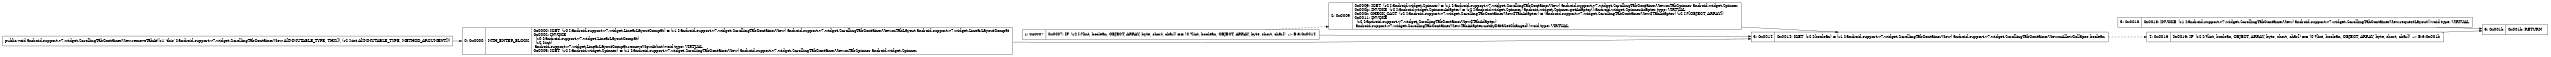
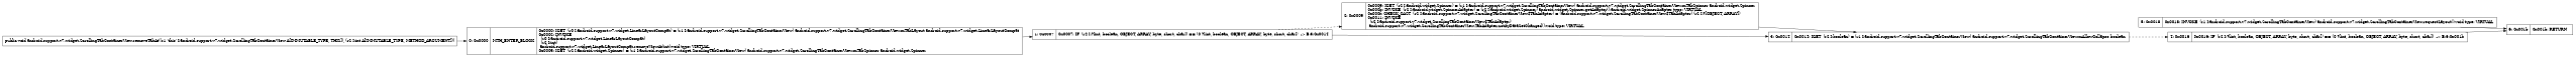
  digraph {
    rankdir=LR
    node [shape=record]
    n1 [label="{0\:\ 0x0000|MTH_ENTER_BLOCK\l|0x0000: IGET  (r0 I:android.support.v7.widget.LinearLayoutCompat) = (r1 I:android.support.v7.widget.ScrollingTabContainerView) android.support.v7.widget.ScrollingTabContainerView.mTabLayout android.support.v7.widget.LinearLayoutCompat \l0x0002: INVOKE  \l  (r0 I:android.support.v7.widget.LinearLayoutCompat)\l  (r2 I:int)\l android.support.v7.widget.LinearLayoutCompat.removeViewAt(int):void type: VIRTUAL \l0x0005: IGET  (r2 I:android.widget.Spinner) = (r1 I:android.support.v7.widget.ScrollingTabContainerView) android.support.v7.widget.ScrollingTabContainerView.mTabSpinner android.widget.Spinner \l}"]
    n2 [label="{1\:\ 0x0007|0x0007: IF  (r2 I:?[int, boolean, OBJECT, ARRAY, byte, short, char]) == (0 ?[int, boolean, OBJECT, ARRAY, byte, short, char])  \-\> B:3:0x0014 \l}"]
    n3 [label="{2\:\ 0x0009|0x0009: IGET  (r2 I:android.widget.Spinner) = (r1 I:android.support.v7.widget.ScrollingTabContainerView) android.support.v7.widget.ScrollingTabContainerView.mTabSpinner android.widget.Spinner \l0x000b: INVOKE  (r2 I:android.widget.SpinnerAdapter) = (r2 I:android.widget.Spinner) android.widget.Spinner.getAdapter():android.widget.SpinnerAdapter type: VIRTUAL \l0x000f: CHECK_CAST  (r2 I:android.support.v7.widget.ScrollingTabContainerView$TabAdapter) = (android.support.v7.widget.ScrollingTabContainerView$TabAdapter) (r2 I:?[OBJECT, ARRAY]) \l0x0011: INVOKE  \l  (r2 I:android.support.v7.widget.ScrollingTabContainerView$TabAdapter)\l android.support.v7.widget.ScrollingTabContainerView.TabAdapter.notifyDataSetChanged():void type: VIRTUAL \l}"]
    n4 [label="{3\:\ 0x0014|0x0014: IGET  (r2 I:boolean) = (r1 I:android.support.v7.widget.ScrollingTabContainerView) android.support.v7.widget.ScrollingTabContainerView.mAllowCollapse boolean \l}"]
    n5 [label="{4\:\ 0x0016|0x0016: IF  (r2 I:?[int, boolean, OBJECT, ARRAY, byte, short, char]) == (0 ?[int, boolean, OBJECT, ARRAY, byte, short, char])  \-\> B:6:0x001b \l}"]
    n6 [label="{6\:\ 0x001b|0x001b: RETURN   \l}"]
    n7 [label="{5\:\ 0x0018|0x0018: INVOKE  (r1 I:android.support.v7.widget.ScrollingTabContainerView) android.support.v7.widget.ScrollingTabContainerView.requestLayout():void type: VIRTUAL \l}"]
    n8 [label="{public void android.support.v7.widget.ScrollingTabContainerView.removeTabAt((r1 'this' I:android.support.v7.widget.ScrollingTabContainerView A[IMMUTABLE_TYPE, THIS]), (r2 I:int A[IMMUTABLE_TYPE, METHOD_ARGUMENT])) }"]
-   n1 -> n4
+   n1 -> n2
    n2 -> n3 [style=dashed]
    n2 -> n4
    n3 -> n4
    n4 -> n5 [style=dashed]
    n5 -> n6
    n7 -> n6
    n8 -> n1
  }
